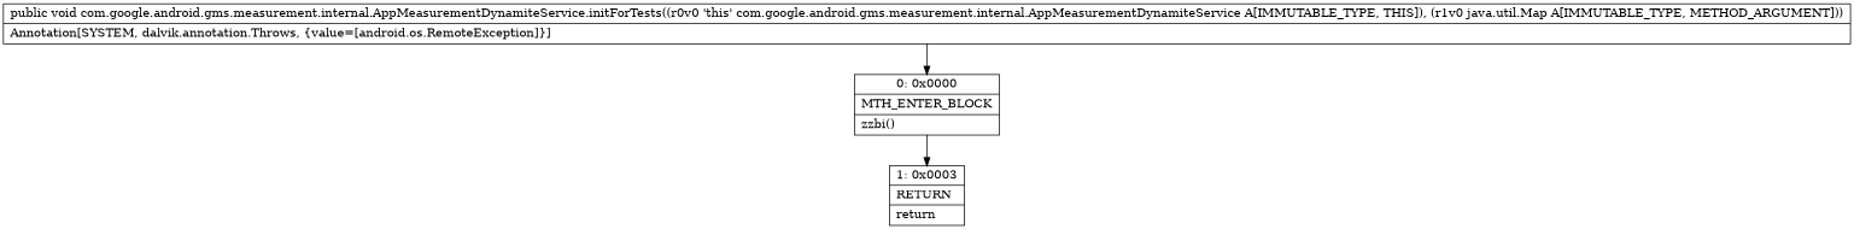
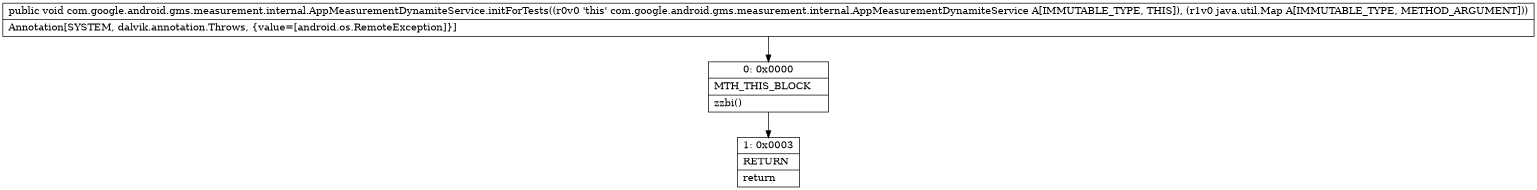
  digraph {
    node [shape=record]
-   n1 [label="{0\:\ 0x0000|MTH_ENTER_BLOCK\l|zzbi()\l}"]
+   n1 [label="{0\:\ 0x0000|MTH_THIS_BLOCK\l|zzbi()\l}"]
    n2 [label="{1\:\ 0x0003|RETURN\l|return\l}"]
    n3 [label="{public void com.google.android.gms.measurement.internal.AppMeasurementDynamiteService.initForTests((r0v0 'this' com.google.android.gms.measurement.internal.AppMeasurementDynamiteService A[IMMUTABLE_TYPE, THIS]), (r1v0 java.util.Map A[IMMUTABLE_TYPE, METHOD_ARGUMENT]))  | Annotation[SYSTEM, dalvik.annotation.Throws, \{value=[android.os.RemoteException]\}]\l}"]
    n1 -> n2
    n3 -> n1
  }
